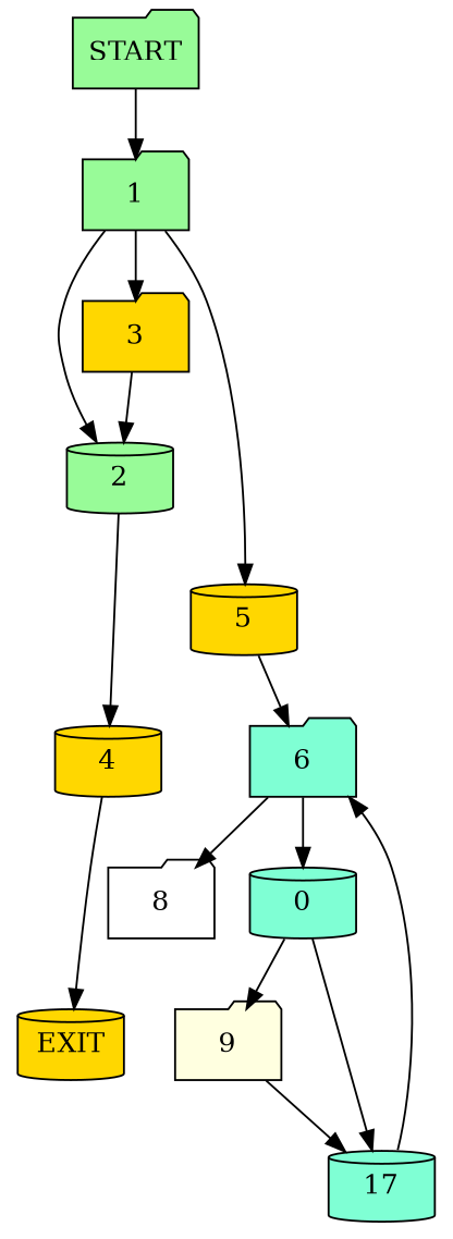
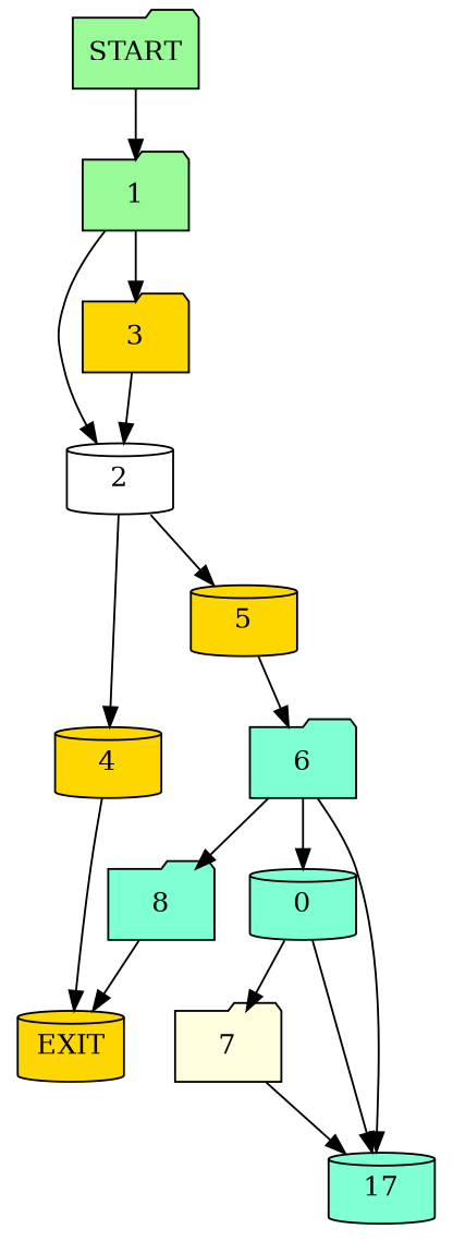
  digraph {
    node [fillcolor=gold shape=folder style=filled]
    n1 [fillcolor=palegreen label=START]
    1 [fillcolor=palegreen]
-   2 [fillcolor=palegreen shape=cylinder]
+   2 [fillcolor=white shape=cylinder]
    3
    n5 [label=EXIT shape=cylinder]
    4 [shape=cylinder]
    5 [shape=cylinder]
    6 [fillcolor=aquamarine]
    n9 [fillcolor=aquamarine label=0 shape=cylinder]
-   8 [fillcolor=white]
-   9 [fillcolor=lightyellow]
+   8 [fillcolor=aquamarine]
+   9 [fillcolor=lightyellow label=7]
    n12 [fillcolor=aquamarine label=17 shape=cylinder]
    n1 -> 1
    1 -> 2
    1 -> 3
    2 -> 4
-   1 -> 5
+   2 -> 5
    3 -> 2
    4 -> n5
    5 -> 6
    6 -> n9
    6 -> 8
    n9 -> 9
    n9 -> n12
+   8 -> n5
    9 -> n12
-   n12 -> 6
+   6 -> n12
  }
